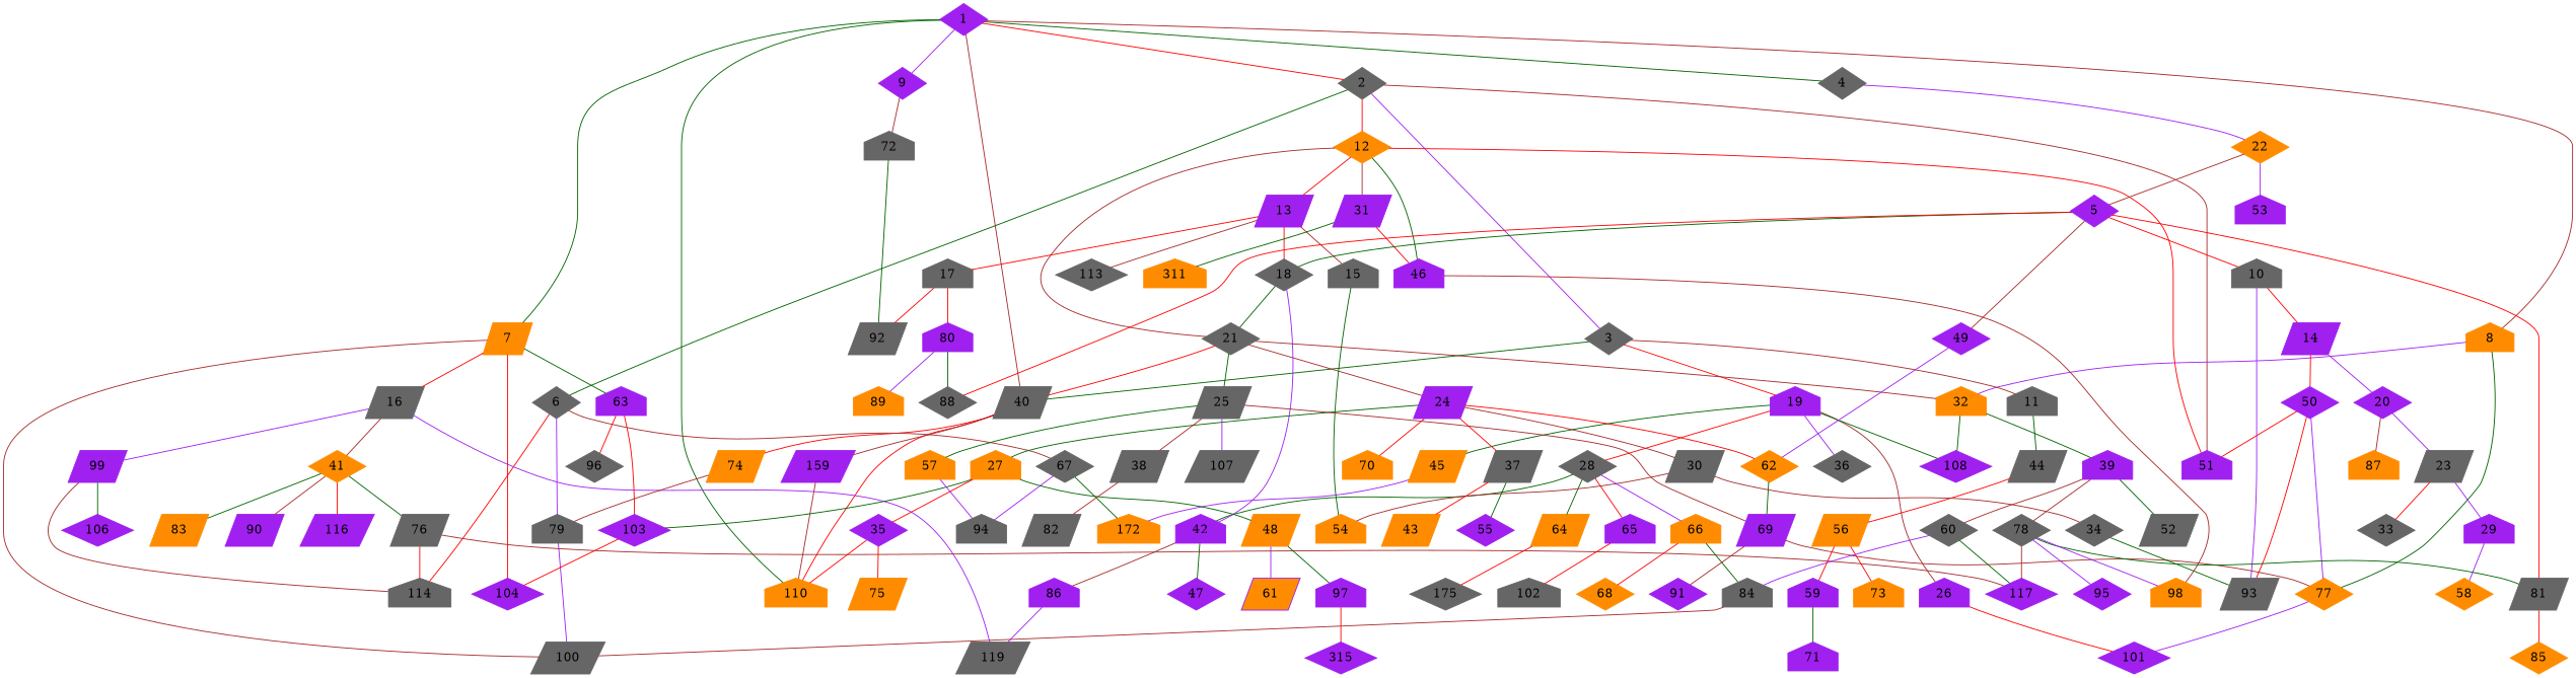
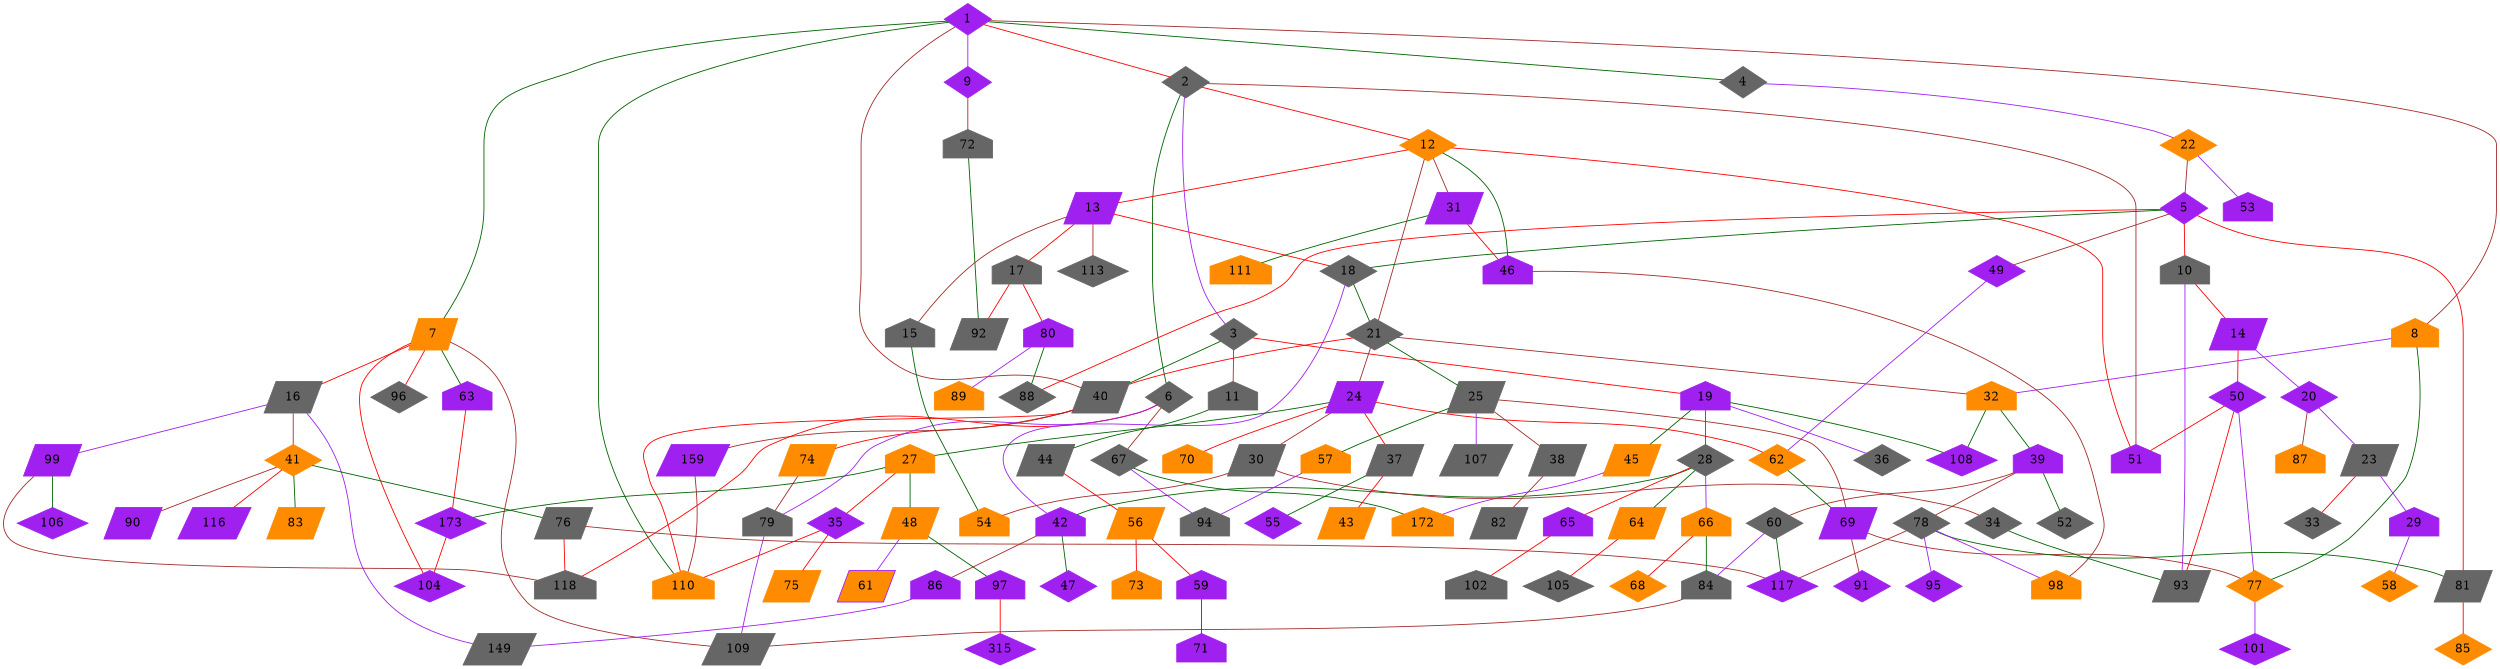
  graph {
    node [color=gray40 shape=diamond style=filled]
    edge [color=red]
    1 [color=purple]
    2
    4
    7 [color=darkorange shape=parallelogram]
    8 [color=darkorange shape=house]
    9 [color=purple]
    40 [shape=parallelogram]
    110 [color=darkorange shape=house]
    3
    6
    12 [color=darkorange]
    51 [color=purple shape=house]
    22 [color=darkorange]
    16 [shape=parallelogram]
    63 [color=purple shape=house]
    96
-   100 [shape=parallelogram]
+   100 [shape=parallelogram label=109]
    104 [color=purple]
    32 [color=darkorange shape=house]
    77 [color=darkorange]
    72 [shape=house]
    74 [color=darkorange shape=parallelogram]
    n23 [color=purple label=159 shape=parallelogram]
    11 [shape=house]
    19 [color=purple shape=house]
    67
-   118 [shape=house label=114]
+   118 [shape=house]
    79 [shape=house]
    13 [color=purple shape=parallelogram]
    21
    31 [color=purple shape=parallelogram]
    46 [color=purple shape=house]
    44 [shape=parallelogram]
-   26 [color=purple shape=house]
    28
    36
    45 [color=darkorange shape=parallelogram]
    108 [color=purple]
    5 [color=purple]
    10 [shape=house]
    18
    49 [color=purple]
    81 [shape=parallelogram]
    88
    53 [color=purple shape=house]
    14 [color=purple shape=parallelogram]
    93 [shape=parallelogram]
    42 [color=purple shape=house]
    62 [color=darkorange]
    85 [color=darkorange]
    n51 [color=darkorange label=172 shape=house]
    94 [shape=house]
    41 [color=darkorange]
    99 [color=purple shape=parallelogram]
-   119 [shape=parallelogram]
-   103 [color=purple]
+   119 [shape=parallelogram label=149]
+   103 [color=purple label=173]
    39 [color=purple shape=house]
    101 [color=purple]
    92 [shape=parallelogram]
    20 [color=purple]
    50 [color=purple]
    23 [shape=parallelogram]
    29 [color=purple shape=house]
    33
    56 [color=darkorange shape=parallelogram]
    15 [shape=house]
    17 [shape=house]
    113
    24 [color=purple shape=parallelogram]
    25 [shape=parallelogram]
-   111 [color=darkorange shape=house label=311]
+   111 [color=darkorange shape=house]
    98 [color=darkorange shape=house]
    54 [color=darkorange shape=house]
    80 [color=purple shape=house]
    87 [color=darkorange shape=house]
    76 [shape=parallelogram]
    83 [color=darkorange shape=parallelogram]
    90 [color=purple shape=parallelogram]
    116 [color=purple shape=parallelogram]
    106 [color=purple]
    89 [color=darkorange shape=house]
    47 [color=purple]
    86 [color=purple shape=house]
    64 [color=darkorange shape=parallelogram]
    65 [color=purple shape=house]
    66 [color=darkorange shape=house]
    27 [color=darkorange shape=house]
    30 [shape=parallelogram]
    37 [shape=parallelogram]
    70 [color=darkorange shape=house]
    38 [shape=parallelogram]
    57 [color=darkorange shape=house]
    69 [color=purple shape=parallelogram]
    107 [shape=parallelogram]
    58 [color=darkorange]
    35 [color=purple]
    48 [color=darkorange shape=parallelogram]
    34
    43 [color=darkorange shape=parallelogram]
    55 [color=purple]
    82 [shape=parallelogram]
    91 [color=purple]
    75 [color=darkorange shape=parallelogram]
    61 [color=purple fillcolor=darkorange shape=parallelogram]
    97 [color=purple shape=house]
-   105 [label=175]
+   105
    102 [shape=house]
    84 [shape=house]
    68 [color=darkorange]
-   52 [shape=parallelogram]
+   52
    60
    78
    59 [color=purple shape=house]
    71 [color=purple shape=house]
    117 [color=purple]
    95 [color=purple]
    73 [color=darkorange shape=house]
    n118 [color=purple label=315]
    1 -- 2
    1 -- 4 [color=darkgreen]
    1 -- 7 [color=darkgreen]
    1 -- 8 [color=brown]
    1 -- 9 [color=purple]
    1 -- 40 [color=brown]
    1 -- 110 [color=darkgreen]
    2 -- 3 [color=purple]
    2 -- 6 [color=darkgreen]
    2 -- 12
    2 -- 51 [color=brown]
    4 -- 22 [color=purple]
    7 -- 16
    7 -- 63 [color=darkgreen]
-   63 -- 96
+   7 -- 96
    7 -- 100 [color=brown]
    7 -- 104
    8 -- 32 [color=purple]
    8 -- 77 [color=darkgreen]
    9 -- 72 [color=brown]
    40 -- 110
    40 -- 74
    40 -- n23 [color=brown]
    3 -- 40 [color=darkgreen]
    3 -- 11 [color=brown]
    3 -- 19
    6 -- 67 [color=brown]
    6 -- 118
    6 -- 79 [color=purple]
    12 -- 51
    12 -- 13
    12 -- 21 [color=brown]
    12 -- 31 [color=brown]
    12 -- 46 [color=darkgreen]
    22 -- 5 [color=brown]
    22 -- 53 [color=purple]
    16 -- 41 [color=brown]
    16 -- 99 [color=purple]
    16 -- 119 [color=purple]
    63 -- 103
    32 -- 108 [color=darkgreen]
    32 -- 39 [color=darkgreen]
    77 -- 101 [color=purple]
    72 -- 92 [color=darkgreen]
    74 -- 79 [color=brown]
    n23 -- 110 [color=brown]
    11 -- 44 [color=darkgreen]
-   19 -- 26 [color=brown]
    19 -- 28
    19 -- 36 [color=purple]
    19 -- 45 [color=darkgreen]
    19 -- 108 [color=darkgreen]
    67 -- n51 [color=darkgreen]
    67 -- 94 [color=purple]
    79 -- 100 [color=purple]
    13 -- 18
    13 -- 15 [color=brown]
    13 -- 17
    13 -- 113 [color=brown]
    21 -- 40
    21 -- 32 [color=brown]
    21 -- 24 [color=brown]
    21 -- 25 [color=darkgreen]
    31 -- 46
    31 -- 111 [color=darkgreen]
    46 -- 98 [color=brown]
    44 -- 56
-   26 -- 101
    28 -- 42 [color=darkgreen]
    28 -- 64 [color=darkgreen]
    28 -- 65
    28 -- 66 [color=purple]
    45 -- n51 [color=purple]
    5 -- 10
    5 -- 18 [color=darkgreen]
    5 -- 49 [color=brown]
    5 -- 81
    5 -- 88
    10 -- 14
    10 -- 93 [color=purple]
    18 -- 21 [color=darkgreen]
    18 -- 42 [color=purple]
    49 -- 62 [color=purple]
    81 -- 85
    14 -- 20 [color=purple]
    14 -- 50
    42 -- 47 [color=darkgreen]
    42 -- 86 [color=brown]
    62 -- 69 [color=darkgreen]
    41 -- 76 [color=darkgreen]
    41 -- 83 [color=darkgreen]
    41 -- 90 [color=brown]
    41 -- 116
    99 -- 118 [color=brown]
    99 -- 106 [color=darkgreen]
    103 -- 104
    39 -- 52 [color=darkgreen]
    39 -- 60 [color=brown]
    39 -- 78 [color=brown]
    20 -- 23 [color=purple]
    20 -- 87 [color=brown]
    50 -- 51
    50 -- 77 [color=purple]
    50 -- 93
    23 -- 29 [color=purple]
    23 -- 33
    29 -- 58 [color=purple]
    56 -- 59
    56 -- 73
    15 -- 54 [color=darkgreen]
    17 -- 92
    17 -- 80
    24 -- 62
    24 -- 27 [color=darkgreen]
    24 -- 30 [color=brown]
    24 -- 37
    24 -- 70
    25 -- 38 [color=brown]
    25 -- 57 [color=darkgreen]
    25 -- 69 [color=brown]
    25 -- 107 [color=purple]
    80 -- 88 [color=darkgreen]
    80 -- 89 [color=purple]
    76 -- 118
    76 -- 117 [color=brown]
    86 -- 119 [color=purple]
    64 -- 105
    65 -- 102
    66 -- 84 [color=darkgreen]
    66 -- 68
    27 -- 103 [color=darkgreen]
    27 -- 35
    27 -- 48 [color=darkgreen]
    30 -- 54 [color=brown]
    30 -- 34 [color=brown]
    37 -- 43
    37 -- 55 [color=darkgreen]
    38 -- 82 [color=brown]
    57 -- 94 [color=purple]
    69 -- 77 [color=brown]
    69 -- 91 [color=brown]
    35 -- 110
    35 -- 75
    48 -- 61 [color=purple]
    48 -- 97 [color=darkgreen]
    34 -- 93 [color=darkgreen]
    97 -- n118
    84 -- 100 [color=brown]
    60 -- 84 [color=purple]
    60 -- 117 [color=darkgreen]
    78 -- 81 [color=darkgreen]
    78 -- 98 [color=purple]
    78 -- 117 [color=brown]
    78 -- 95 [color=purple]
    59 -- 71 [color=darkgreen]
  }
